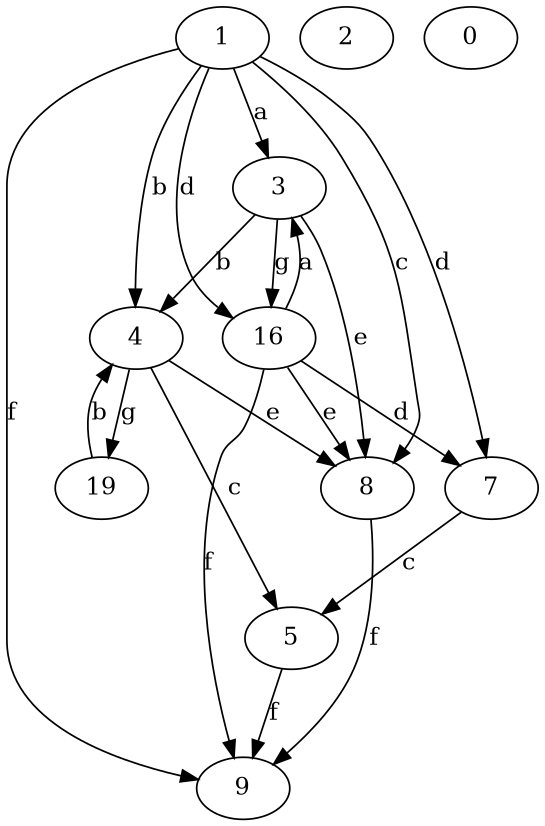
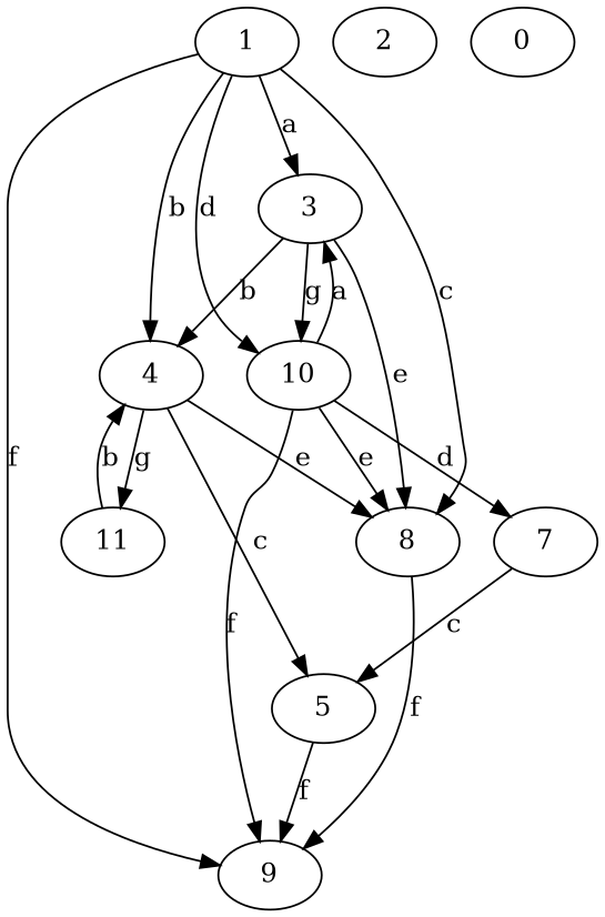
  strict digraph {
    1
    3
    4
    7
    9
-   10 [label=16]
+   10
    8
    5
-   11 [label=19]
+   11
    2
    0
    1 -> 3 [label=a]
    1 -> 4 [label=b]
-   1 -> 7 [label=d]
    1 -> 9 [label=f]
    1 -> 10 [label=d]
    1 -> 8 [label=c]
    3 -> 4 [label=b]
    3 -> 10 [label=g]
    3 -> 8 [label=e]
    4 -> 8 [label=e]
    4 -> 5 [label=c]
    4 -> 11 [label=g]
    7 -> 5 [label=c]
    10 -> 3 [label=a]
    10 -> 7 [label=d]
    10 -> 9 [label=f]
    10 -> 8 [label=e]
    8 -> 9 [label=f]
    5 -> 9 [label=f]
    11 -> 4 [label=b]
  }
